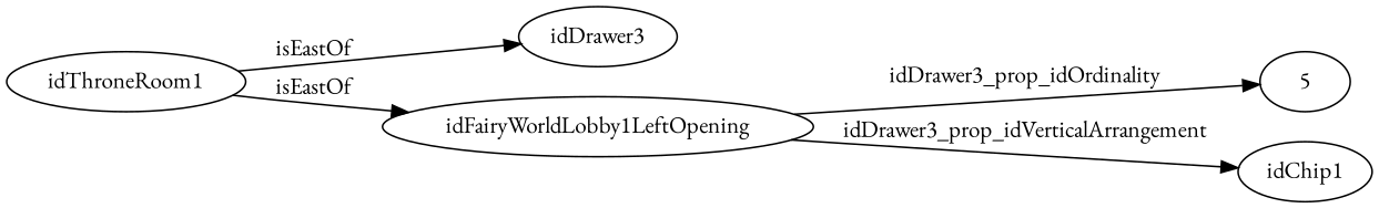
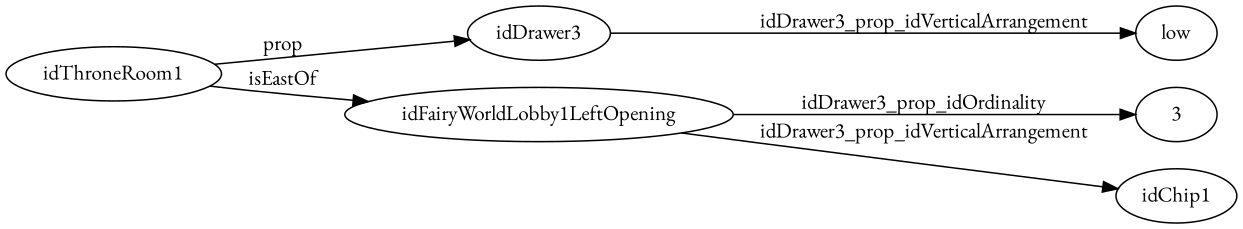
  strict digraph {
    fontname="EB Garamond"
    rankdir=LR
    node [fontname="EB Garamond"]
    edge [edge_type=relationship fontname="EB Garamond"]
    idThroneRoom1 [node_type=entity_node root=root]
    idDrawer3
    idFairyWorldLobby1LeftOpening
-   3 [label=5]
+   low
+   3
    idChip1
-   idThroneRoom1 -> idDrawer3 [label=isEastOf]
+   idThroneRoom1 -> idDrawer3 [label=prop]
    idThroneRoom1 -> idFairyWorldLobby1LeftOpening [label=isEastOf]
+   idDrawer3 -> low [edge_type=property label=idDrawer3_prop_idVerticalArrangement]
    idFairyWorldLobby1LeftOpening -> 3 [edge_type=property label=idDrawer3_prop_idOrdinality]
    idFairyWorldLobby1LeftOpening -> idChip1 [label=idDrawer3_prop_idVerticalArrangement]
  }
